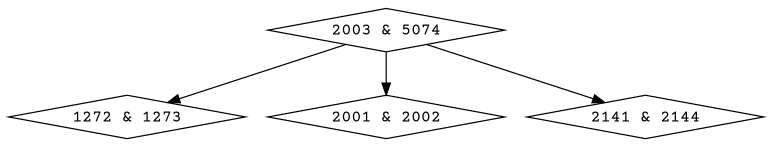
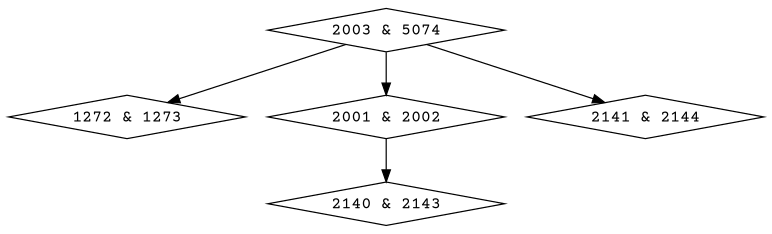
  digraph {
    fontname="Courier Prime"
    node [fontname="Courier Prime" shape=diamond]
    edge [fontname="Courier Prime"]
    n1 [label="1272 & 1273"]
    n2 [label="2001 & 2002"]
+   n3 [label="2140 & 2143"]
    n4 [label="2141 & 2144"]
    n5 [label="2003 & 5074"]
+   n2 -> n3
    n5 -> n1
    n5 -> n2
    n5 -> n4
  }
